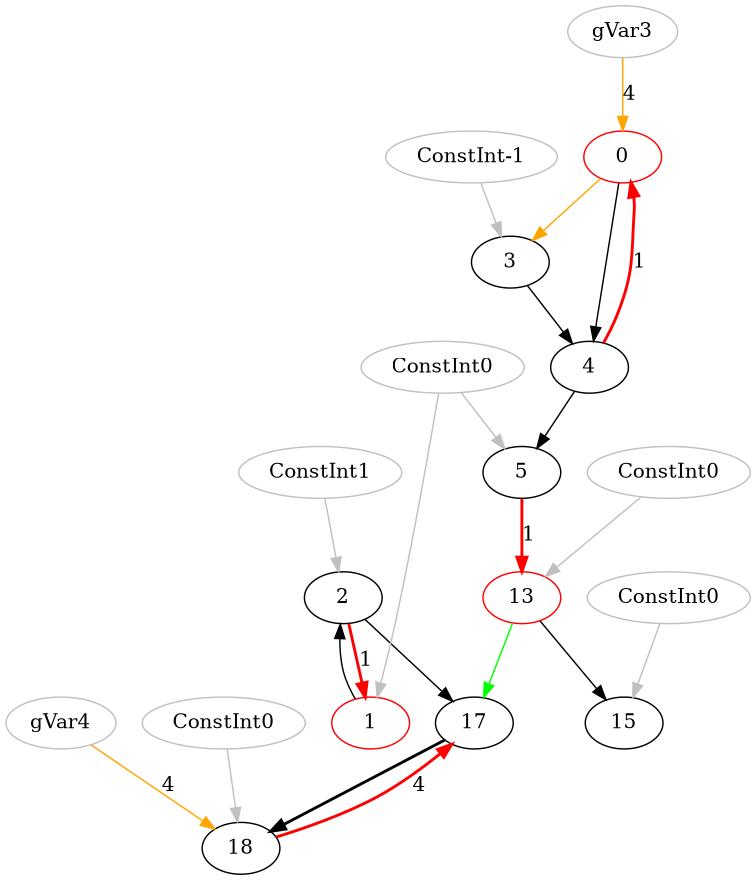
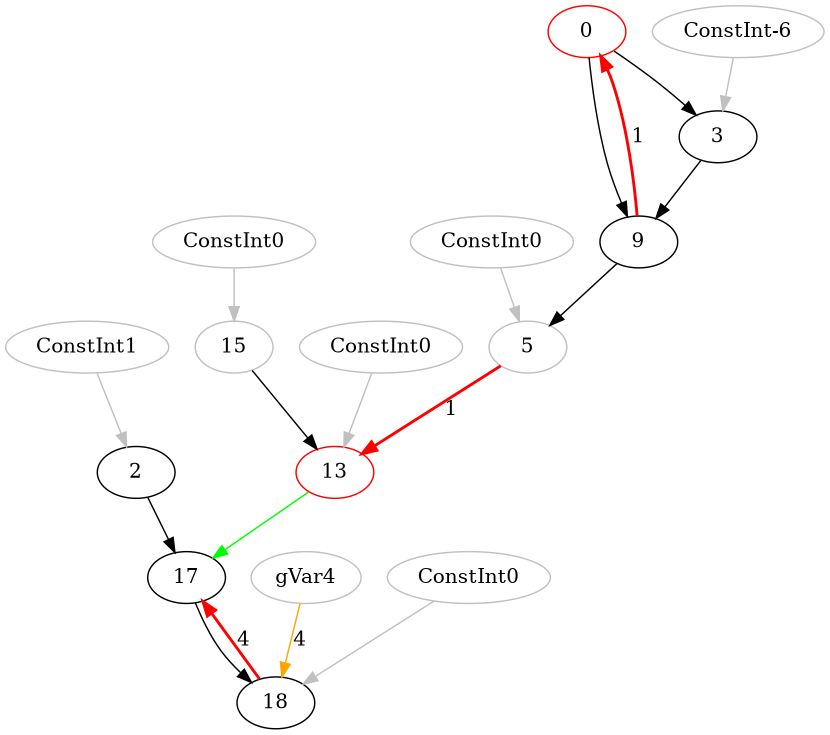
  digraph {
    node [color=gray]
    n1 [color=red label=0]
    n2 [color=black label=3]
-   n3 [color=black label=4]
-   n4 [color=black label=5]
-   n5 [color=red label=1]
+   n3 [color=black label=9]
+   n4 [label=5]
    n6 [color=black label=2]
    n7 [color=black label=17]
    n8 [color=black label=18]
    n9 [color=red label=13]
-   n10 [color=black label=15]
-   n11 [label=gVar3]
+   n10 [label=15]
    n12 [label=ConstInt0]
    n13 [label=ConstInt1]
-   n14 [label="ConstInt-1"]
+   n14 [label="ConstInt-6"]
    n15 [label=gVar4]
    n16 [label=ConstInt0]
    n17 [label=ConstInt0]
    n18 [label=ConstInt0]
-   n1 -> n2 [color=orange]
+   n1 -> n2
    n1 -> n3
    n2 -> n3
    n3 -> n1 [color=red label=1 style=bold]
    n3 -> n4
    n4 -> n9 [color=red label=1 style=bold]
-   n5 -> n6
-   n6 -> n5 [color=red label=1 style=bold]
    n6 -> n7
-   n7 -> n8 [style=bold]
+   n7 -> n8
    n8 -> n7 [color=red label=4 style=bold]
    n9 -> n7 [color=green]
-   n9 -> n10
-   n11 -> n1 [color=orange label=4]
+   n10 -> n9
    n12 -> n4 [color=gray]
-   n12 -> n5 [color=gray]
    n13 -> n6 [color=gray]
    n14 -> n2 [color=gray]
    n15 -> n8 [color=orange label=4]
    n16 -> n9 [color=gray]
    n17 -> n10 [color=gray]
    n18 -> n8 [color=gray]
  }
